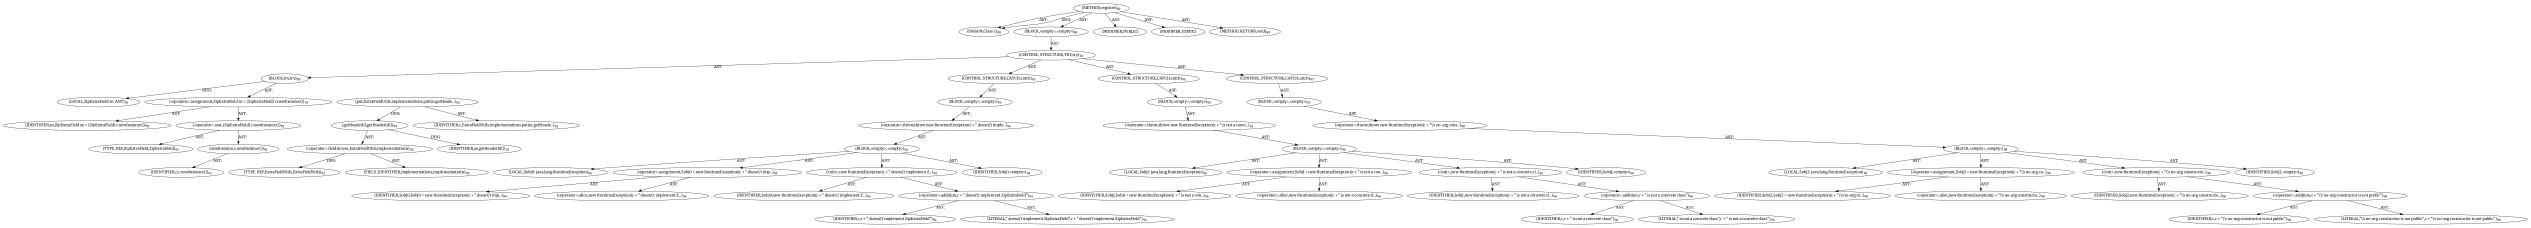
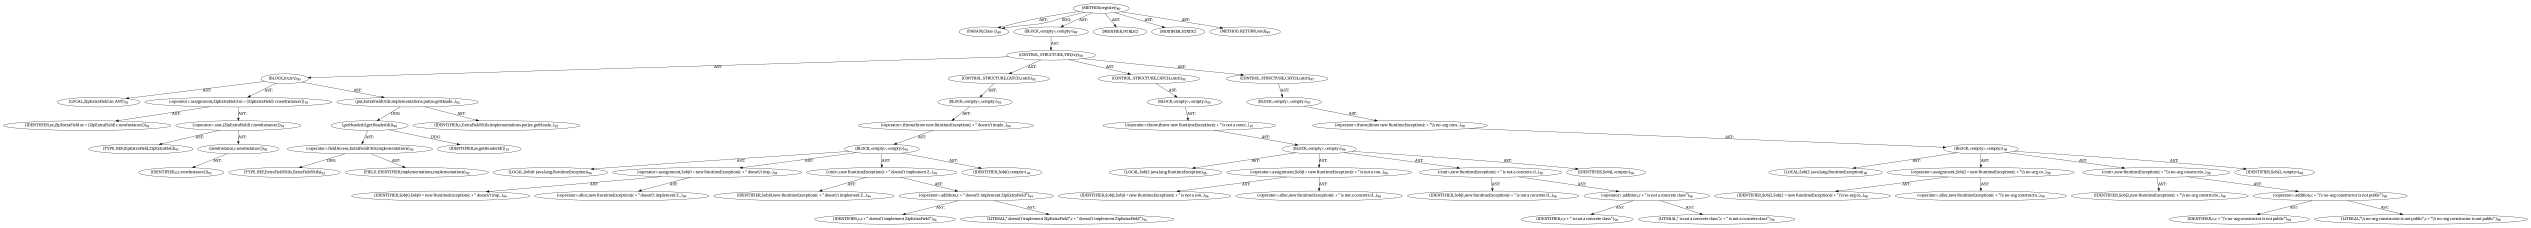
  digraph {
    fontname=Merriweather
    node [fontname=Merriweather]
    edge [fontname=Merriweather]
    n1 [label=<(METHOD,register)<SUB>89</SUB>>]
    n2 [label=<(PARAM,Class c)<SUB>89</SUB>>]
    n3 [label=<(BLOCK,&lt;empty&gt;,&lt;empty&gt;)<SUB>89</SUB>>]
    n4 [label=<(MODIFIER,PUBLIC)>]
    n5 [label=<(MODIFIER,STATIC)>]
    n6 [label=<(METHOD_RETURN,void)<SUB>89</SUB>>]
-   n7 [label=<(CONTROL_STRUCTURE,TRY,try)<SUB>70</SUB>>]
+   n7 [label=<(CONTROL_STRUCTURE,TRY,try)<SUB>90</SUB>>]
    n8 [label=<(BLOCK,try,try)<SUB>90</SUB>>]
    n9 [label=<(CONTROL_STRUCTURE,CATCH,catch)<SUB>93</SUB>>]
    n10 [label=<(CONTROL_STRUCTURE,CATCH,catch)<SUB>95</SUB>>]
    n11 [label=<(CONTROL_STRUCTURE,CATCH,catch)<SUB>97</SUB>>]
    n12 [label=<(LOCAL,ZipExtraField ze: ANY)<SUB>91</SUB>>]
    n13 [label=<(&lt;operator&gt;.assignment,ZipExtraField ze = (ZipExtraField) c.newInstance())<SUB>91</SUB>>]
    n14 [label=<(put,ExtraFieldUtils.implementations.put(ze.getHeade...)<SUB>92</SUB>>]
    n15 [label=<(BLOCK,&lt;empty&gt;,&lt;empty&gt;)<SUB>93</SUB>>]
    n16 [label=<(BLOCK,&lt;empty&gt;,&lt;empty&gt;)<SUB>95</SUB>>]
    n17 [label=<(BLOCK,&lt;empty&gt;,&lt;empty&gt;)<SUB>97</SUB>>]
    n18 [label=<(IDENTIFIER,ze,ZipExtraField ze = (ZipExtraField) c.newInstance())<SUB>91</SUB>>]
    n19 [label=<(&lt;operator&gt;.cast,(ZipExtraField) c.newInstance())<SUB>91</SUB>>]
    n20 [label=<(getHeaderId,getHeaderId())<SUB>98</SUB>>]
    n21 [label=<(IDENTIFIER,c,ExtraFieldUtils.implementations.put(ze.getHeade...)<SUB>92</SUB>>]
    n22 [label=<(TYPE_REF,ZipExtraField,ZipExtraField)<SUB>91</SUB>>]
    n23 [label=<(newInstance,c.newInstance())<SUB>91</SUB>>]
    n24 [label=<(IDENTIFIER,c,c.newInstance())<SUB>91</SUB>>]
    n25 [label=<(&lt;operator&gt;.fieldAccess,ExtraFieldUtils.implementations)<SUB>92</SUB>>]
    n26 [label=<(TYPE_REF,ExtraFieldUtils,ExtraFieldUtils)<SUB>92</SUB>>]
    n27 [label=<(FIELD_IDENTIFIER,implementations,implementations)<SUB>92</SUB>>]
    n28 [label=<(IDENTIFIER,ze,getHeaderId())<SUB>92</SUB>>]
    n29 [label=<(&lt;operator&gt;.throw,throw new RuntimeException(c + &quot; doesn\'t imple...)<SUB>94</SUB>>]
    n30 [label=<(BLOCK,&lt;empty&gt;,&lt;empty&gt;)<SUB>94</SUB>>]
    n31 [label=<(LOCAL,$obj0: java.lang.RuntimeException)<SUB>94</SUB>>]
    n32 [label=<(&lt;operator&gt;.assignment,$obj0 = new RuntimeException(c + &quot; doesn\'t imp...)<SUB>94</SUB>>]
    n33 [label=<(&lt;init&gt;,new RuntimeException(c + &quot; doesn\'t implement Z...)<SUB>94</SUB>>]
    n34 [label=<(IDENTIFIER,$obj0,&lt;empty&gt;)<SUB>94</SUB>>]
    n35 [label=<(IDENTIFIER,$obj0,$obj0 = new RuntimeException(c + &quot; doesn\'t imp...)<SUB>94</SUB>>]
    n36 [label=<(&lt;operator&gt;.alloc,new RuntimeException(c + &quot; doesn\'t implement Z...)<SUB>94</SUB>>]
    n37 [label=<(IDENTIFIER,$obj0,new RuntimeException(c + &quot; doesn\'t implement Z...)<SUB>94</SUB>>]
    n38 [label=<(&lt;operator&gt;.addition,c + &quot; doesn\'t implement ZipExtraField&quot;)<SUB>94</SUB>>]
    n39 [label=<(IDENTIFIER,c,c + &quot; doesn\'t implement ZipExtraField&quot;)<SUB>94</SUB>>]
    n40 [label=<(LITERAL,&quot; doesn\'t implement ZipExtraField&quot;,c + &quot; doesn\'t implement ZipExtraField&quot;)<SUB>94</SUB>>]
    n41 [label=<(&lt;operator&gt;.throw,throw new RuntimeException(c + &quot; is not a concr...)<SUB>96</SUB>>]
    n42 [label=<(BLOCK,&lt;empty&gt;,&lt;empty&gt;)<SUB>96</SUB>>]
    n43 [label=<(LOCAL,$obj1: java.lang.RuntimeException)<SUB>96</SUB>>]
    n44 [label=<(&lt;operator&gt;.assignment,$obj1 = new RuntimeException(c + &quot; is not a con...)<SUB>96</SUB>>]
    n45 [label=<(&lt;init&gt;,new RuntimeException(c + &quot; is not a concrete cl...)<SUB>96</SUB>>]
    n46 [label=<(IDENTIFIER,$obj1,&lt;empty&gt;)<SUB>96</SUB>>]
    n47 [label=<(IDENTIFIER,$obj1,$obj1 = new RuntimeException(c + &quot; is not a con...)<SUB>96</SUB>>]
    n48 [label=<(&lt;operator&gt;.alloc,new RuntimeException(c + &quot; is not a concrete cl...)<SUB>96</SUB>>]
    n49 [label=<(IDENTIFIER,$obj1,new RuntimeException(c + &quot; is not a concrete cl...)<SUB>96</SUB>>]
    n50 [label=<(&lt;operator&gt;.addition,c + &quot; is not a concrete class&quot;)<SUB>96</SUB>>]
    n51 [label=<(IDENTIFIER,c,c + &quot; is not a concrete class&quot;)<SUB>96</SUB>>]
    n52 [label=<(LITERAL,&quot; is not a concrete class&quot;,c + &quot; is not a concrete class&quot;)<SUB>96</SUB>>]
    n53 [label=<(&lt;operator&gt;.throw,throw new RuntimeException(c + &quot;\'s no-arg cons...)<SUB>98</SUB>>]
    n54 [label=<(BLOCK,&lt;empty&gt;,&lt;empty&gt;)<SUB>98</SUB>>]
    n55 [label=<(LOCAL,$obj2: java.lang.RuntimeException)<SUB>98</SUB>>]
    n56 [label=<(&lt;operator&gt;.assignment,$obj2 = new RuntimeException(c + &quot;\'s no-arg co...)<SUB>98</SUB>>]
    n57 [label=<(&lt;init&gt;,new RuntimeException(c + &quot;\'s no-arg constructo...)<SUB>98</SUB>>]
    n58 [label=<(IDENTIFIER,$obj2,&lt;empty&gt;)<SUB>98</SUB>>]
    n59 [label=<(IDENTIFIER,$obj2,$obj2 = new RuntimeException(c + &quot;\'s no-arg co...)<SUB>98</SUB>>]
    n60 [label=<(&lt;operator&gt;.alloc,new RuntimeException(c + &quot;\'s no-arg constructo...)<SUB>98</SUB>>]
    n61 [label=<(IDENTIFIER,$obj2,new RuntimeException(c + &quot;\'s no-arg constructo...)<SUB>98</SUB>>]
    n62 [label=<(&lt;operator&gt;.addition,c + &quot;\'s no-arg constructor is not public&quot;)<SUB>98</SUB>>]
    n63 [label=<(IDENTIFIER,c,c + &quot;\'s no-arg constructor is not public&quot;)<SUB>98</SUB>>]
    n64 [label=<(LITERAL,&quot;\'s no-arg constructor is not public&quot;,c + &quot;\'s no-arg constructor is not public&quot;)<SUB>98</SUB>>]
    n1 -> n2 [label="AST: "]
    n1 -> n2 [label="DDG: "]
    n1 -> n3 [label="AST: "]
    n1 -> n4 [label="AST: "]
    n1 -> n5 [label="AST: "]
    n1 -> n6 [label="AST: "]
    n3 -> n7 [label="AST: "]
    n7 -> n8 [label="AST: "]
    n7 -> n9 [label="AST: "]
    n7 -> n10 [label="AST: "]
    n7 -> n11 [label="AST: "]
-   n8 -> n12 [label="DDG: "]
+   n8 -> n12 [label="AST: "]
    n8 -> n13 [label="AST: "]
+   n8 -> n14 [label="AST: "]
    n9 -> n15 [label="AST: "]
    n10 -> n16 [label="AST: "]
    n11 -> n17 [label="AST: "]
    n13 -> n18 [label="AST: "]
    n13 -> n19 [label="AST: "]
    n14 -> n20 [label="DDG: "]
    n14 -> n21 [label="AST: "]
    n15 -> n29 [label="AST: "]
    n16 -> n41 [label="AST: "]
    n17 -> n53 [label="AST: "]
    n19 -> n22 [label="AST: "]
    n19 -> n23 [label="AST: "]
    n20 -> n25 [label="AST: "]
    n20 -> n28 [label="DDG: "]
    n23 -> n24 [label="AST: "]
    n25 -> n26 [label="DDG: "]
    n25 -> n27 [label="AST: "]
    n29 -> n30 [label="AST: "]
    n30 -> n31 [label="AST: "]
    n30 -> n32 [label="AST: "]
    n30 -> n33 [label="AST: "]
    n30 -> n34 [label="AST: "]
    n32 -> n35 [label="AST: "]
    n32 -> n36 [label="AST: "]
    n33 -> n37 [label="AST: "]
    n33 -> n38 [label="AST: "]
    n38 -> n39 [label="AST: "]
    n38 -> n40 [label="AST: "]
    n41 -> n42 [label="AST: "]
    n42 -> n43 [label="AST: "]
    n42 -> n44 [label="AST: "]
    n42 -> n45 [label="AST: "]
    n42 -> n46 [label="AST: "]
    n44 -> n47 [label="AST: "]
    n44 -> n48 [label="AST: "]
    n45 -> n49 [label="AST: "]
    n45 -> n50 [label="AST: "]
    n50 -> n51 [label="AST: "]
    n50 -> n52 [label="AST: "]
    n53 -> n54 [label="AST: "]
    n54 -> n55 [label="AST: "]
    n54 -> n56 [label="AST: "]
    n54 -> n57 [label="AST: "]
    n54 -> n58 [label="AST: "]
    n56 -> n59 [label="AST: "]
    n56 -> n60 [label="AST: "]
    n57 -> n61 [label="AST: "]
    n57 -> n62 [label="AST: "]
    n62 -> n63 [label="AST: "]
    n62 -> n64 [label="AST: "]
  }
